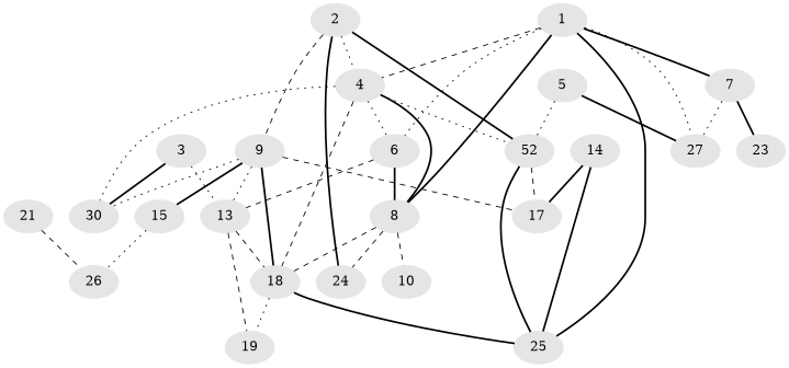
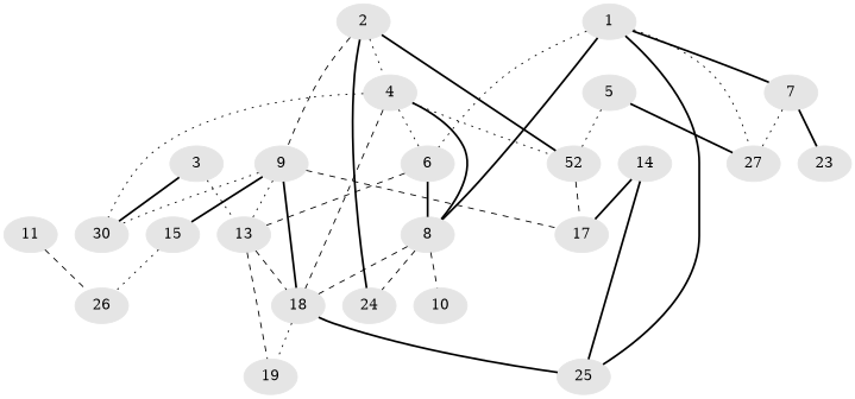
  graph {
    node [color=gray90 style=filled]
    edge [style=bold weight=1.0]
    1
    4
    6
    7
    8
    25
    27
    n8 [label=52]
    30
    18
    13
    23
    24
    10
    2
    9
    15
    17
    3
    19
    5
    26
-   11 [label=21]
+   11
    14
-   1 -- 4 [style=dashed]
    1 -- 6 [style=dotted]
    1 -- 7
    1 -- 8
    1 -- 25
    1 -- 27 [style=dotted]
    4 -- 6 [style=dotted]
    4 -- 8
    4 -- n8 [style=dotted]
    4 -- 30 [style=dotted]
    4 -- 18 [style=dashed]
    6 -- 8
    6 -- 13 [style=dashed]
    7 -- 27 [style=dotted]
    7 -- 23
    8 -- 18 [style=dashed weight=2.0]
    8 -- 24 [style=dashed]
    8 -- 10 [style=dashed]
-   n8 -- 25
    n8 -- 17 [style=dashed]
    18 -- 25
    18 -- 19 [style=dotted]
    13 -- 18 [style=dashed]
    13 -- 19 [style=dashed]
    2 -- 4 [style=dotted weight=2.0]
    2 -- n8
    2 -- 24
    2 -- 9 [style=dashed weight=2.0]
    9 -- 30 [style=dotted weight=2.0]
    9 -- 18 [weight=2.0]
    9 -- 13 [style=dotted]
    9 -- 15
    9 -- 17 [style=dashed weight=2.0]
    15 -- 26 [style=dotted]
    3 -- 30
    3 -- 13 [style=dotted]
    5 -- 27
    5 -- n8 [style=dotted]
    11 -- 26 [style=dashed]
    14 -- 25
    14 -- 17
  }
